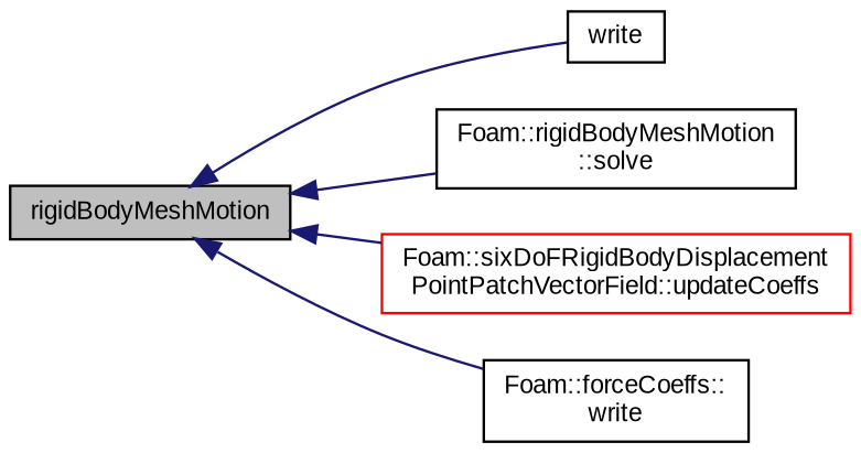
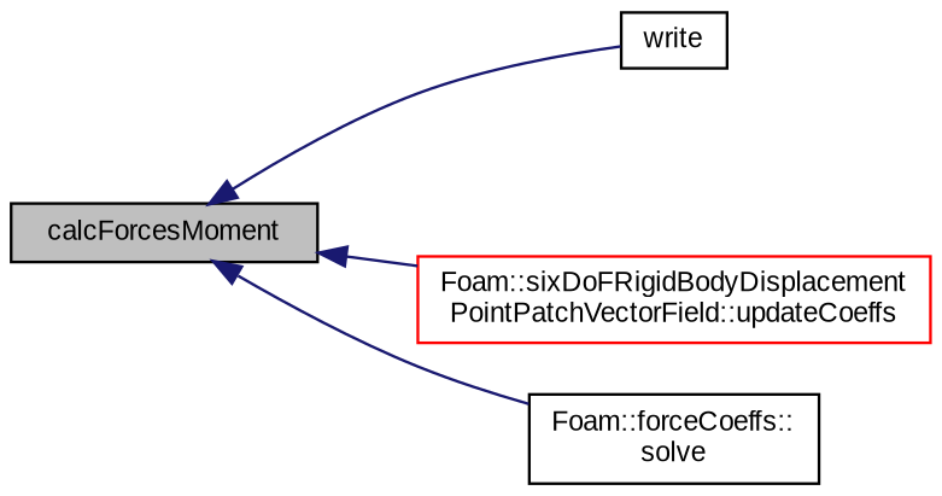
  digraph {
    fontname="Liberation Sans"
    rankdir=LR
    node [color=black fontname="Liberation Sans" fontsize=10 shape=record]
    edge [color=midnightblue dir=back fontname="Liberation Sans" fontsize=10 labelfontname=Helvetica labelfontsize=10 style=solid]
-   n1 [fillcolor=grey75 fontcolor=black height=0.2 label=rigidBodyMeshMotion style=filled width=0.4]
+   n1 [fillcolor=grey75 fontcolor=black height=0.2 label=calcForcesMoment style=filled width=0.4]
    n2 [height=0.2 label=write width=0.4]
-   n3 [height=0.2 label="Foam::rigidBodyMeshMotion\l::solve" width=0.4]
    n4 [color=red height=0.2 label="Foam::sixDoFRigidBodyDisplacement\lPointPatchVectorField::updateCoeffs" width=0.4]
-   n5 [height=0.2 label="Foam::forceCoeffs::\lwrite" width=0.4]
+   n5 [height=0.2 label="Foam::forceCoeffs::\lsolve" width=0.4]
    n1 -> n2
-   n1 -> n3
    n1 -> n4
    n1 -> n5
  }
